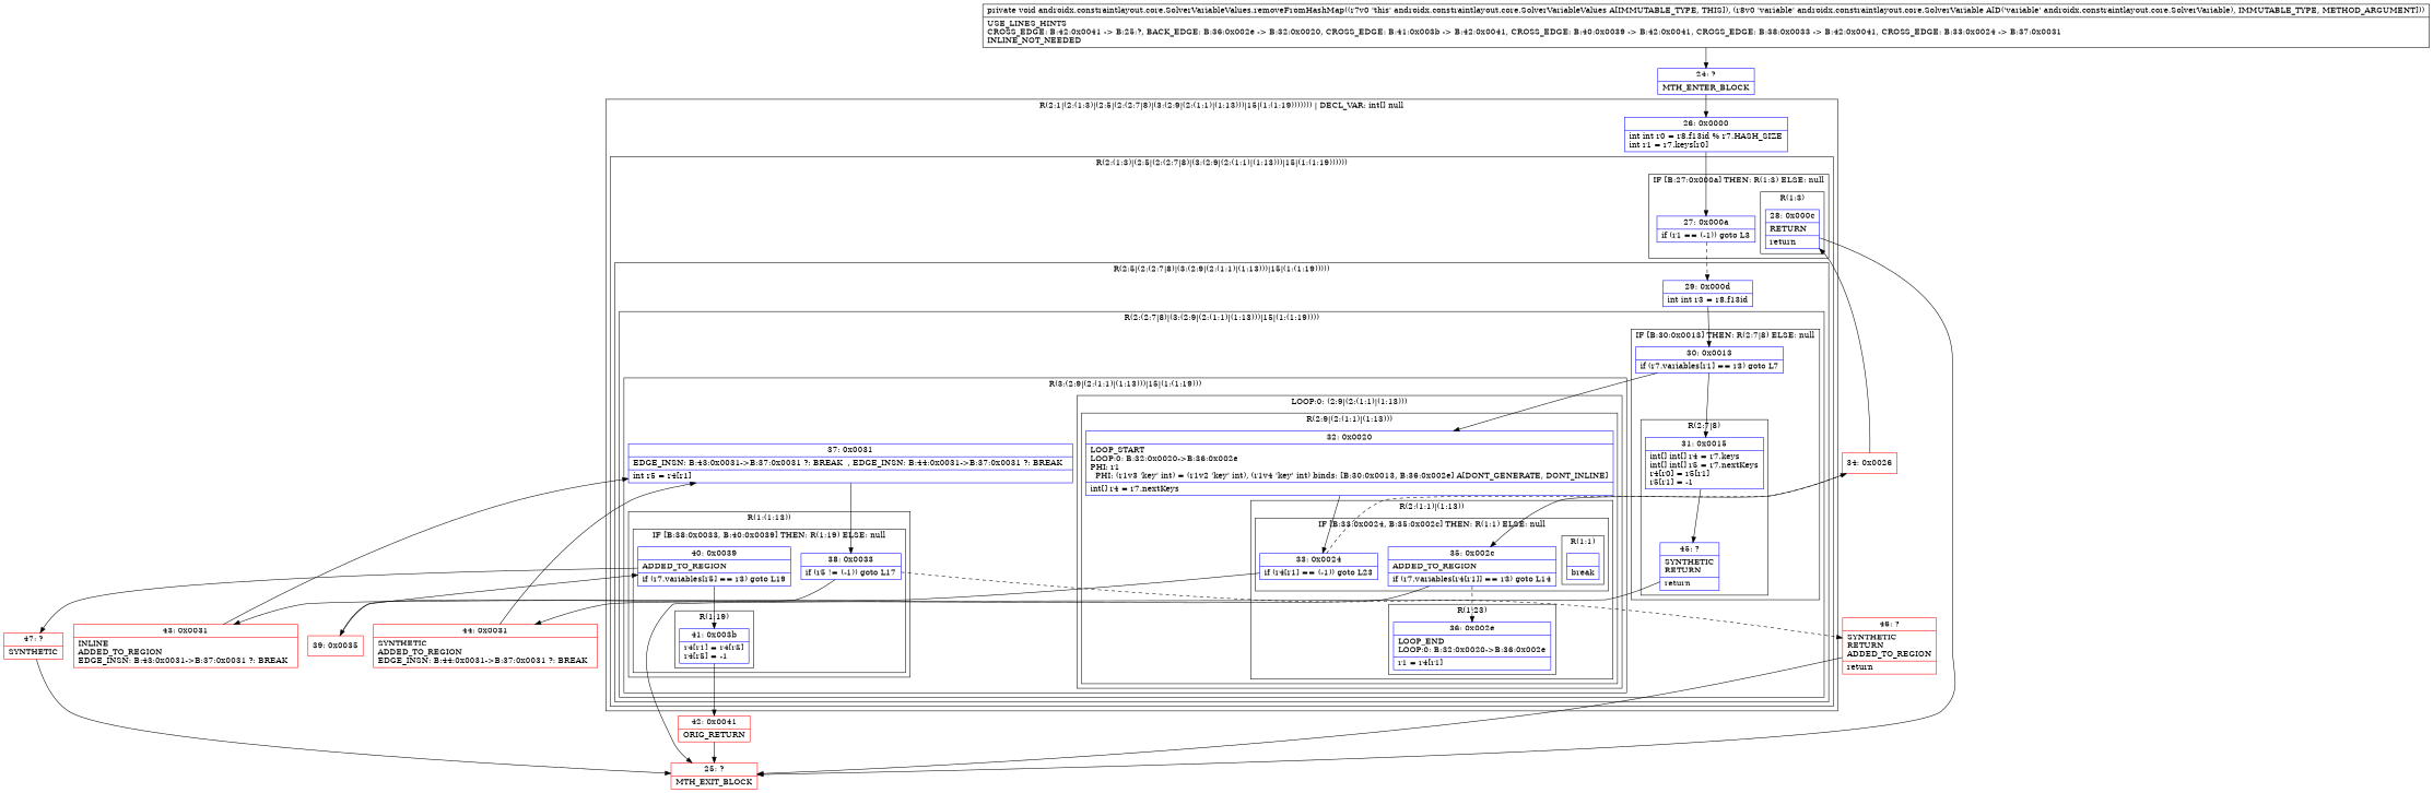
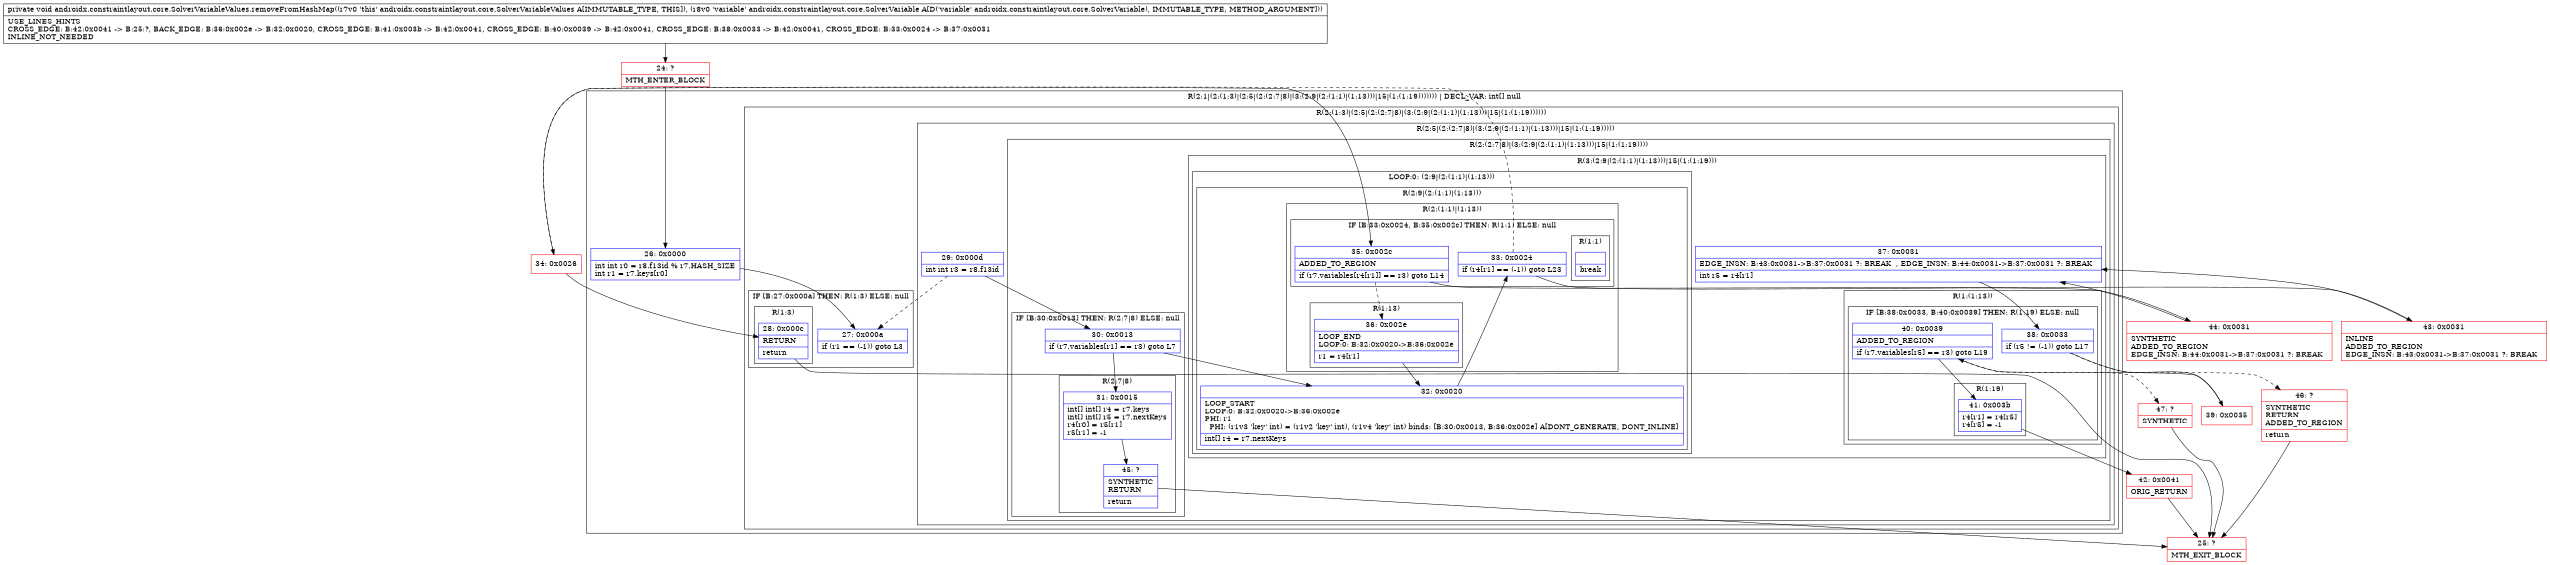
  digraph {
    node [color=blue shape=record]
    n1 [label="{28\:\ 0x000c|RETURN\l|return\l}"]
    n2 [label="{27\:\ 0x000a|if (r1 == (\-1)) goto L3\l}"]
    n3 [label="{31\:\ 0x0015|int[] int[] r4 = r7.keys\lint[] int[] r5 = r7.nextKeys\lr4[r0] = r5[r1]\lr5[r1] = \-1\l}"]
    n4 [label="{45\:\ ?|SYNTHETIC\lRETURN\l|return\l}"]
    n5 [label="{30\:\ 0x0013|if (r7.variables[r1] == r3) goto L7\l}"]
    n6 [label="{|break\l}"]
    n7 [label="{33\:\ 0x0024|if (r4[r1] == (\-1)) goto L23\l}"]
    n8 [label="{35\:\ 0x002c|ADDED_TO_REGION\l|if (r7.variables[r4[r1]] == r3) goto L14\l}"]
    n9 [label="{36\:\ 0x002e|LOOP_END\lLOOP:0: B:32:0x0020\-\>B:36:0x002e\l|r1 = r4[r1]\l}"]
    n10 [label="{32\:\ 0x0020|LOOP_START\lLOOP:0: B:32:0x0020\-\>B:36:0x002e\lPHI: r1 \l  PHI: (r1v3 'key' int) = (r1v2 'key' int), (r1v4 'key' int) binds: [B:30:0x0013, B:36:0x002e] A[DONT_GENERATE, DONT_INLINE]\l|int[] r4 = r7.nextKeys\l}"]
    n11 [label="{41\:\ 0x003b|r4[r1] = r4[r5]\lr4[r5] = \-1\l}"]
    n12 [label="{38\:\ 0x0033|if (r5 != (\-1)) goto L17\l}"]
    n13 [label="{40\:\ 0x0039|ADDED_TO_REGION\l|if (r7.variables[r5] == r3) goto L19\l}"]
    n14 [label="{37\:\ 0x0031|EDGE_INSN: B:43:0x0031\-\>B:37:0x0031 ?: BREAK  , EDGE_INSN: B:44:0x0031\-\>B:37:0x0031 ?: BREAK  \l|int r5 = r4[r1]\l}"]
    n15 [label="{29\:\ 0x000d|int int r3 = r8.f13id\l}"]
    n16 [label="{26\:\ 0x0000|int int r0 = r8.f13id % r7.HASH_SIZE\lint r1 = r7.keys[r0]\l}"]
    n17 [color=red label="{25\:\ ?|MTH_EXIT_BLOCK\l}"]
    n18 [color=red label="{34\:\ 0x0026}"]
    n19 [color=red label="{43\:\ 0x0031|INLINE\lADDED_TO_REGION\lEDGE_INSN: B:43:0x0031\-\>B:37:0x0031 ?: BREAK  \l}"]
    n20 [color=red label="{44\:\ 0x0031|SYNTHETIC\lADDED_TO_REGION\lEDGE_INSN: B:44:0x0031\-\>B:37:0x0031 ?: BREAK  \l}"]
    n21 [color=red label="{42\:\ 0x0041|ORIG_RETURN\l}"]
    n22 [color=red label="{39\:\ 0x0035}"]
    n23 [color=red label="{46\:\ ?|SYNTHETIC\lRETURN\lADDED_TO_REGION\l|return\l}"]
    n24 [color=red label="{47\:\ ?|SYNTHETIC\l}"]
-   n25 [label="{24\:\ ?|MTH_ENTER_BLOCK\l}"]
+   n25 [color=red label="{24\:\ ?|MTH_ENTER_BLOCK\l}"]
    n26 [label="{private void androidx.constraintlayout.core.SolverVariableValues.removeFromHashMap((r7v0 'this' androidx.constraintlayout.core.SolverVariableValues A[IMMUTABLE_TYPE, THIS]), (r8v0 'variable' androidx.constraintlayout.core.SolverVariable A[D('variable' androidx.constraintlayout.core.SolverVariable), IMMUTABLE_TYPE, METHOD_ARGUMENT]))  | USE_LINES_HINTS\lCROSS_EDGE: B:42:0x0041 \-\> B:25:?, BACK_EDGE: B:36:0x002e \-\> B:32:0x0020, CROSS_EDGE: B:41:0x003b \-\> B:42:0x0041, CROSS_EDGE: B:40:0x0039 \-\> B:42:0x0041, CROSS_EDGE: B:38:0x0033 \-\> B:42:0x0041, CROSS_EDGE: B:33:0x0024 \-\> B:37:0x0031\lINLINE_NOT_NEEDED\l}" color=""]
    subgraph cluster_1 {
      label="R(2:1|(2:(1:3)|(2:5|(2:(2:7|8)|(3:(2:9|(2:(1:1)|(1:13)))|15|(1:(1:19))))))) | DECL_VAR: int[] null\l"
      n16
      subgraph cluster_2 {
        label="R(2:(1:3)|(2:5|(2:(2:7|8)|(3:(2:9|(2:(1:1)|(1:13)))|15|(1:(1:19))))))"
        subgraph cluster_3 {
          label="IF [B:27:0x000a] THEN: R(1:3) ELSE: null"
          n2
          subgraph cluster_4 {
            label="R(1:3)"
            n1
          }
        }
        subgraph cluster_5 {
          label="R(2:5|(2:(2:7|8)|(3:(2:9|(2:(1:1)|(1:13)))|15|(1:(1:19)))))"
          n15
          subgraph cluster_6 {
            label="R(2:(2:7|8)|(3:(2:9|(2:(1:1)|(1:13)))|15|(1:(1:19))))"
            subgraph cluster_7 {
              label="IF [B:30:0x0013] THEN: R(2:7|8) ELSE: null"
              n5
              subgraph cluster_8 {
                label="R(2:7|8)"
                n3
                n4
              }
            }
            subgraph cluster_9 {
              label="R(3:(2:9|(2:(1:1)|(1:13)))|15|(1:(1:19)))"
              n14
              subgraph cluster_10 {
                label="LOOP:0: (2:9|(2:(1:1)|(1:13)))"
                subgraph cluster_11 {
                  label="R(2:9|(2:(1:1)|(1:13)))"
                  n10
                  subgraph cluster_12 {
                    label="R(2:(1:1)|(1:13))"
                    subgraph cluster_13 {
                      label="IF [B:33:0x0024, B:35:0x002c] THEN: R(1:1) ELSE: null"
                      n7
                      n8
                      subgraph cluster_14 {
                        label="R(1:1)"
                        n6
                      }
                    }
                    subgraph cluster_15 {
-                     label="R(1:23)"
+                     label="R(1:13)"
                      n9
                    }
                  }
                }
              }
              subgraph cluster_16 {
                label="R(1:(1:13))"
                subgraph cluster_17 {
                  label="IF [B:38:0x0033, B:40:0x0039] THEN: R(1:19) ELSE: null"
                  n12
                  n13
                  subgraph cluster_18 {
                    label="R(1:19)"
                    n11
                  }
                }
              }
            }
          }
        }
      }
    }
    n1 -> n17
-   n2 -> n15 [style=dashed]
+   n15 -> n2 [style=dashed]
    n3 -> n4
    n4 -> n17
    n5 -> n3
    n5 -> n10 [style=solid]
    n7 -> n18 [style=dashed]
    n7 -> n19
    n8 -> n9 [style=dashed]
    n8 -> n20
+   n9 -> n10
    n10 -> n7
    n11 -> n21
    n12 -> n22
    n12 -> n23 [style=dashed]
    n13 -> n11
-   n13 -> n24 [style=solid]
+   n13 -> n24 [style=dashed]
    n14 -> n12
    n15 -> n5
    n16 -> n2
    n18 -> n1
    n18 -> n8
    n19 -> n14
    n20 -> n14
    n21 -> n17
    n22 -> n13
    n23 -> n17
    n24 -> n17
    n25 -> n16
    n26 -> n25
  }
